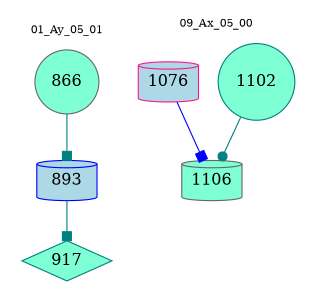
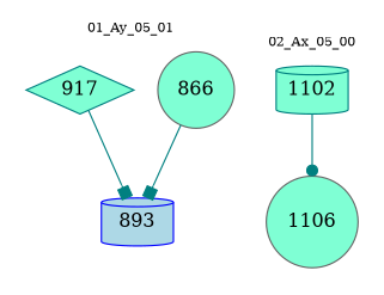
  digraph {
    node [color=gray40 fillcolor=aquamarine shape=cylinder style=filled]
    edge [arrowhead=box color=teal]
    n1 [label=866 shape=circle]
    n2 [color=blue fillcolor=lightblue label=893]
    n3 [color=teal label=917 shape=diamond]
-   n4 [color=teal label=1102 shape=circle]
-   n5 [color=deeppink fillcolor=lightblue label=1076]
-   n6 [label=1106]
+   n4 [color=teal label=1102]
+   n6 [label=1106 shape=circle]
    subgraph cluster_1 {
      color=white
      fontsize=10
      label="01_Ay_05_01"
      n1
      n2
      n3
    }
    subgraph cluster_2 {
      color=white
      fontsize=10
-     label="09_Ax_05_00"
+     label="02_Ax_05_00"
      n4
-     n5
      n6
    }
    n1 -> n2
-   n2 -> n3
+   n3 -> n2
    n4 -> n6 [arrowhead=dot]
-   n5 -> n6 [color=blue]
  }
